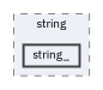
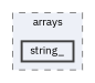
  digraph {
    compound=true
    fontname="IBM Plex Sans"
    n1 [color=grey25 fillcolor="#edf0f7" fontname="IBM Plex Sans" fontsize=10 height=0.2 label=string_ shape=box style="filled,bold" width=0.4]
    subgraph cluster_1 {
      bgcolor="#edf0f7"
      fontsize=10
-     label=string
+     label=arrays
      pencolor=grey50
      style="filled,dashed"
      n1
    }
  }
